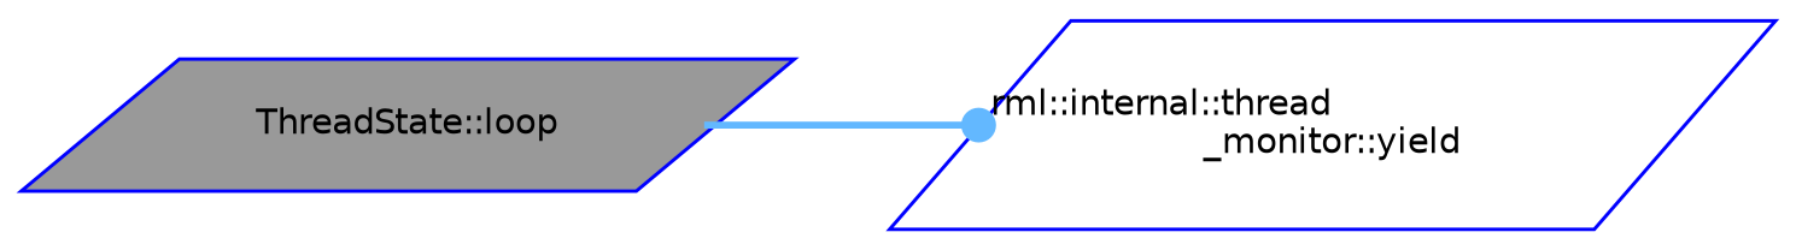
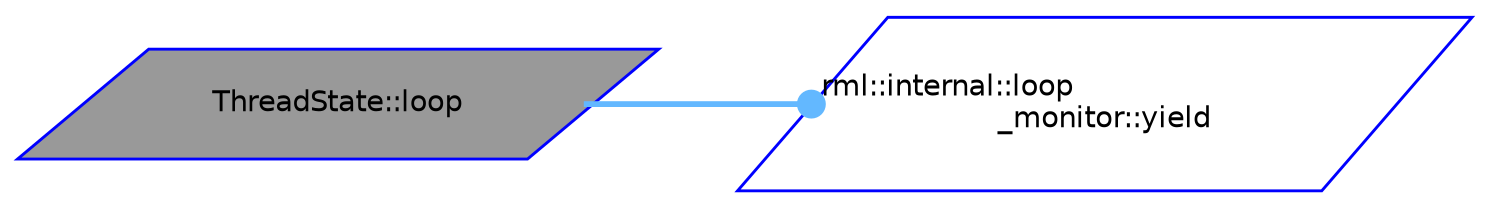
  digraph {
    rankdir=LR
    node [color=blue fontname=Helvetica fontsize=10 shape=parallelogram style=filled]
    n1 [fillcolor=grey60 fontcolor=black height=0.2 label="ThreadState::loop" width=0.4]
-   n2 [fillcolor=white height=0.2 label="rml::internal::thread\l_monitor::yield" width=0.4]
+   n2 [fillcolor=white height=0.2 label="rml::internal::loop\l_monitor::yield" width=0.4]
    n1 -> n2 [color=steelblue1 fontname=Helvetica fontsize=10 labelfontname=Helvetica labelfontsize=10 style=bold arrowhead=dot]
  }
